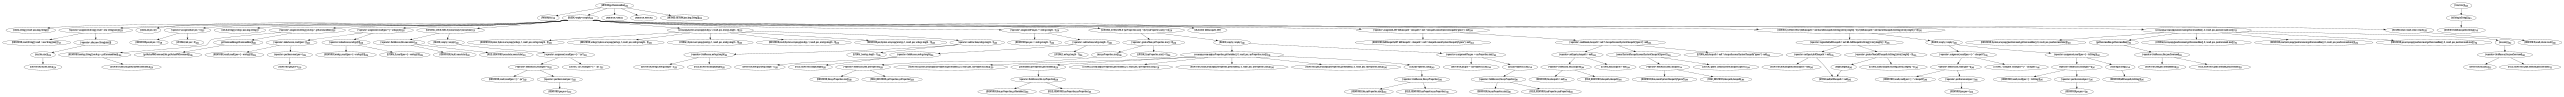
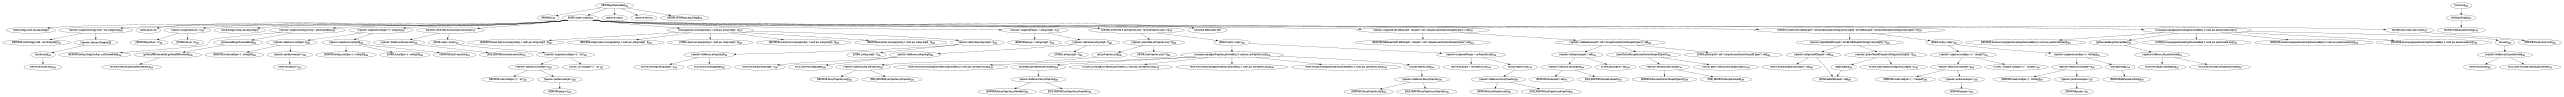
  digraph {
    fontname=Oswald
    node [fontname=Oswald]
    edge [fontname=Oswald]
    n1 [label=<(METHOD,getCommandline)<SUB>223</SUB>>]
    n2 [label=<(PARAM,this)<SUB>223</SUB>>]
    n3 [label=<(BLOCK,&lt;empty&gt;,&lt;empty&gt;)<SUB>223</SUB>>]
    n4 [label=<(MODIFIER,PUBLIC)>]
    n5 [label=<(MODIFIER,VIRTUAL)>]
    n6 [label=<(METHOD_RETURN,java.lang.String[])<SUB>223</SUB>>]
    n7 [label=<(LOCAL,String[] result: java.lang.String[])>]
    n8 [label=<(&lt;operator&gt;.assignment,String[] result = new String[size()])<SUB>228</SUB>>]
    n9 [label=<(LOCAL,int pos: int)>]
    n10 [label=<(&lt;operator&gt;.assignment,int pos = 0)<SUB>225</SUB>>]
    n11 [label=<(LOCAL,String[] vmArgs: java.lang.String[])>]
    n12 [label=<(&lt;operator&gt;.assignment,String[] vmArgs = getCommandline())<SUB>226</SUB>>]
    n13 [label=<(&lt;operator&gt;.assignment,result[pos++] = vmArgs[0])<SUB>228</SUB>>]
    n14 [label=<(CONTROL_STRUCTURE,if (executeJar),if (executeJar))<SUB>231</SUB>>]
    n15 [label=<(arraycopy,System.arraycopy(vmArgs, 1, result, pos, vmArgs.length - 1))<SUB>235</SUB>>]
    n16 [label=<(&lt;operator&gt;.assignmentPlus,pos += vmArgs.length - 1)<SUB>236</SUB>>]
    n17 [label=<(CONTROL_STRUCTURE,if (sysProperties.size() &gt; 0),if (sysProperties.size() &gt; 0))<SUB>238</SUB>>]
    n18 [label=<(LOCAL,Path fullClasspath: ANY)>]
    n19 [label=<(&lt;operator&gt;.assignment,ANY fullClasspath = classpath != null ? classpath.concatSystemClasspath(&quot;ignore&quot;) : null)<SUB>244</SUB>>]
    n20 [label=<(CONTROL_STRUCTURE,if (fullClasspath != null &amp;&amp; fullClasspath.toString().trim().length() &gt; 0),if (fullClasspath != null &amp;&amp; fullClasspath.toString().trim().length() &gt; 0))<SUB>245</SUB>>]
    n21 [label=<(arraycopy,arraycopy(javaCommand.getCommandline(), 0, result, pos, javaCommand.size()))<SUB>251</SUB>>]
    n22 [label=<(RETURN,return result;,return result;)<SUB>253</SUB>>]
    n23 [label=<(IDENTIFIER,result,String[] result = new String[size()])<SUB>224</SUB>>]
    n24 [label=<(&lt;operator&gt;.alloc,new String[size()])>]
    n25 [label=<(IDENTIFIER,pos,int pos = 0)<SUB>225</SUB>>]
    n26 [label=<(LITERAL,0,int pos = 0)<SUB>225</SUB>>]
    n27 [label=<(IDENTIFIER,vmArgs,String[] vmArgs = getCommandline())<SUB>226</SUB>>]
    n28 [label=<(getCommandline,getCommandline())<SUB>226</SUB>>]
    n29 [label=<(&lt;operator&gt;.indexAccess,result[pos++])<SUB>228</SUB>>]
    n30 [label=<(&lt;operator&gt;.indexAccess,vmArgs[0])<SUB>228</SUB>>]
    n31 [label=<(&lt;operator&gt;.fieldAccess,this.executeJar)<SUB>231</SUB>>]
    n32 [label=<(BLOCK,&lt;empty&gt;,&lt;empty&gt;)<SUB>231</SUB>>]
    n33 [label=<(IDENTIFIER,System,System.arraycopy(vmArgs, 1, result, pos, vmArgs.length - 1))<SUB>235</SUB>>]
    n34 [label=<(IDENTIFIER,vmArgs,System.arraycopy(vmArgs, 1, result, pos, vmArgs.length - 1))<SUB>235</SUB>>]
    n35 [label=<(LITERAL,1,System.arraycopy(vmArgs, 1, result, pos, vmArgs.length - 1))<SUB>235</SUB>>]
    n36 [label=<(IDENTIFIER,result,System.arraycopy(vmArgs, 1, result, pos, vmArgs.length - 1))<SUB>235</SUB>>]
    n37 [label=<(IDENTIFIER,pos,System.arraycopy(vmArgs, 1, result, pos, vmArgs.length - 1))<SUB>235</SUB>>]
    n38 [label=<(&lt;operator&gt;.subtraction,vmArgs.length - 1)<SUB>235</SUB>>]
    n39 [label=<(IDENTIFIER,pos,pos += vmArgs.length - 1)<SUB>236</SUB>>]
    n40 [label=<(&lt;operator&gt;.subtraction,vmArgs.length - 1)<SUB>236</SUB>>]
    n41 [label=<(&lt;operator&gt;.greaterThan,sysProperties.size() &gt; 0)<SUB>238</SUB>>]
    n42 [label=<(BLOCK,&lt;empty&gt;,&lt;empty&gt;)<SUB>238</SUB>>]
    n43 [label=<(IDENTIFIER,fullClasspath,ANY fullClasspath = classpath != null ? classpath.concatSystemClasspath(&quot;ignore&quot;) : null)<SUB>244</SUB>>]
    n44 [label=<(&lt;operator&gt;.conditional,classpath != null ? classpath.concatSystemClasspath(&quot;ignore&quot;) : null)<SUB>244</SUB>>]
    n45 [label=<(&lt;operator&gt;.logicalAnd,fullClasspath != null &amp;&amp; fullClasspath.toString().trim().length() &gt; 0)<SUB>245</SUB>>]
    n46 [label=<(BLOCK,&lt;empty&gt;,&lt;empty&gt;)<SUB>245</SUB>>]
    n47 [label=<(IDENTIFIER,System,arraycopy(javaCommand.getCommandline(), 0, result, pos, javaCommand.size()))<SUB>251</SUB>>]
    n48 [label=<(getCommandline,getCommandline())<SUB>251</SUB>>]
    n49 [label=<(LITERAL,0,arraycopy(javaCommand.getCommandline(), 0, result, pos, javaCommand.size()))<SUB>251</SUB>>]
    n50 [label=<(IDENTIFIER,result,arraycopy(javaCommand.getCommandline(), 0, result, pos, javaCommand.size()))<SUB>252</SUB>>]
    n51 [label=<(IDENTIFIER,pos,arraycopy(javaCommand.getCommandline(), 0, result, pos, javaCommand.size()))<SUB>252</SUB>>]
    n52 [label=<(size,size())<SUB>252</SUB>>]
    n53 [label=<(IDENTIFIER,result,return result;)<SUB>253</SUB>>]
    n54 [label=<(size,this.size())<SUB>224</SUB>>]
    n55 [label=<(IDENTIFIER,this,this.size())<SUB>224</SUB>>]
    n56 [label=<(getActualVMCommand,this.getActualVMCommand())<SUB>226</SUB>>]
    n57 [label=<(IDENTIFIER,this,this.getActualVMCommand())<SUB>226</SUB>>]
    n58 [label=<(IDENTIFIER,result,result[pos++] = vmArgs[0])<SUB>228</SUB>>]
    n59 [label=<(&lt;operator&gt;.postIncrement,pos++)<SUB>228</SUB>>]
    n60 [label=<(IDENTIFIER,vmArgs,result[pos++] = vmArgs[0])<SUB>228</SUB>>]
    n61 [label=<(LITERAL,0,result[pos++] = vmArgs[0])<SUB>228</SUB>>]
    n62 [label=<(IDENTIFIER,pos,pos++)<SUB>228</SUB>>]
    n63 [label=<(IDENTIFIER,this,if (executeJar))<SUB>231</SUB>>]
    n64 [label=<(FIELD_IDENTIFIER,executeJar,executeJar)<SUB>231</SUB>>]
    n65 [label=<(&lt;operator&gt;.assignment,result[pos++] = &quot;-jar&quot;)<SUB>232</SUB>>]
    n66 [label=<(&lt;operator&gt;.indexAccess,result[pos++])<SUB>232</SUB>>]
    n67 [label=<(LITERAL,&quot;-jar&quot;,result[pos++] = &quot;-jar&quot;)<SUB>232</SUB>>]
    n68 [label=<(IDENTIFIER,result,result[pos++] = &quot;-jar&quot;)<SUB>232</SUB>>]
    n69 [label=<(&lt;operator&gt;.postIncrement,pos++)<SUB>232</SUB>>]
    n70 [label=<(IDENTIFIER,pos,pos++)<SUB>232</SUB>>]
    n71 [label=<(&lt;operator&gt;.fieldAccess,vmArgs.length)<SUB>235</SUB>>]
    n72 [label=<(LITERAL,1,vmArgs.length - 1)<SUB>235</SUB>>]
    n73 [label=<(IDENTIFIER,vmArgs,vmArgs.length - 1)<SUB>235</SUB>>]
    n74 [label=<(FIELD_IDENTIFIER,length,length)<SUB>235</SUB>>]
    n75 [label=<(&lt;operator&gt;.fieldAccess,vmArgs.length)<SUB>236</SUB>>]
    n76 [label=<(LITERAL,1,vmArgs.length - 1)<SUB>236</SUB>>]
    n77 [label=<(IDENTIFIER,vmArgs,vmArgs.length - 1)<SUB>236</SUB>>]
    n78 [label=<(FIELD_IDENTIFIER,length,length)<SUB>236</SUB>>]
    n79 [label=<(size,sysProperties.size())<SUB>238</SUB>>]
    n80 [label=<(LITERAL,0,sysProperties.size() &gt; 0)<SUB>238</SUB>>]
    n81 [label=<(arraycopy,arraycopy(sysProperties.getVariables(), 0, result, pos, sysProperties.size()))<SUB>239</SUB>>]
    n82 [label=<(&lt;operator&gt;.assignmentPlus,pos += sysProperties.size())<SUB>241</SUB>>]
    n83 [label=<(&lt;operator&gt;.fieldAccess,this.sysProperties)<SUB>238</SUB>>]
    n84 [label=<(IDENTIFIER,this,sysProperties.size())<SUB>238</SUB>>]
    n85 [label=<(FIELD_IDENTIFIER,sysProperties,sysProperties)<SUB>238</SUB>>]
    n86 [label=<(IDENTIFIER,System,arraycopy(sysProperties.getVariables(), 0, result, pos, sysProperties.size()))<SUB>239</SUB>>]
    n87 [label=<(getVariables,sysProperties.getVariables())<SUB>239</SUB>>]
    n88 [label=<(LITERAL,0,arraycopy(sysProperties.getVariables(), 0, result, pos, sysProperties.size()))<SUB>239</SUB>>]
    n89 [label=<(IDENTIFIER,result,arraycopy(sysProperties.getVariables(), 0, result, pos, sysProperties.size()))<SUB>240</SUB>>]
    n90 [label=<(IDENTIFIER,pos,arraycopy(sysProperties.getVariables(), 0, result, pos, sysProperties.size()))<SUB>240</SUB>>]
    n91 [label=<(size,sysProperties.size())<SUB>240</SUB>>]
    n92 [label=<(IDENTIFIER,pos,pos += sysProperties.size())<SUB>241</SUB>>]
    n93 [label=<(size,sysProperties.size())<SUB>241</SUB>>]
    n94 [label=<(&lt;operator&gt;.fieldAccess,this.sysProperties)<SUB>239</SUB>>]
    n95 [label=<(&lt;operator&gt;.fieldAccess,this.sysProperties)<SUB>240</SUB>>]
    n96 [label=<(IDENTIFIER,this,sysProperties.getVariables())<SUB>239</SUB>>]
    n97 [label=<(FIELD_IDENTIFIER,sysProperties,sysProperties)<SUB>239</SUB>>]
    n98 [label=<(IDENTIFIER,this,sysProperties.size())<SUB>240</SUB>>]
    n99 [label=<(FIELD_IDENTIFIER,sysProperties,sysProperties)<SUB>240</SUB>>]
    n100 [label=<(&lt;operator&gt;.fieldAccess,this.sysProperties)<SUB>241</SUB>>]
    n101 [label=<(IDENTIFIER,this,sysProperties.size())<SUB>241</SUB>>]
    n102 [label=<(FIELD_IDENTIFIER,sysProperties,sysProperties)<SUB>241</SUB>>]
    n103 [label=<(&lt;operator&gt;.notEquals,classpath != null)<SUB>244</SUB>>]
    n104 [label=<(concatSystemClasspath,concatSystemClasspath(&quot;ignore&quot;))<SUB>244</SUB>>]
    n105 [label=<(LITERAL,null,classpath != null ? classpath.concatSystemClasspath(&quot;ignore&quot;) : null)<SUB>244</SUB>>]
    n106 [label=<(&lt;operator&gt;.fieldAccess,this.classpath)<SUB>244</SUB>>]
    n107 [label=<(LITERAL,null,classpath != null)<SUB>244</SUB>>]
    n108 [label=<(&lt;operator&gt;.fieldAccess,this.classpath)<SUB>244</SUB>>]
    n109 [label=<(LITERAL,&quot;ignore&quot;,concatSystemClasspath(&quot;ignore&quot;))<SUB>244</SUB>>]
    n110 [label=<(IDENTIFIER,this,classpath != null)<SUB>244</SUB>>]
    n111 [label=<(FIELD_IDENTIFIER,classpath,classpath)<SUB>244</SUB>>]
    n112 [label=<(IDENTIFIER,this,concatSystemClasspath(&quot;ignore&quot;))<SUB>244</SUB>>]
    n113 [label=<(FIELD_IDENTIFIER,classpath,classpath)<SUB>244</SUB>>]
    n114 [label=<(&lt;operator&gt;.notEquals,fullClasspath != null)<SUB>245</SUB>>]
    n115 [label=<(&lt;operator&gt;.greaterThan,fullClasspath.toString().trim().length() &gt; 0)<SUB>245</SUB>>]
    n116 [label=<(&lt;operator&gt;.assignment,result[pos++] = &quot;-classpath&quot;)<SUB>246</SUB>>]
    n117 [label=<(&lt;operator&gt;.assignment,result[pos++] = toString())<SUB>247</SUB>>]
    n118 [label=<(IDENTIFIER,fullClasspath,fullClasspath != null)<SUB>245</SUB>>]
    n119 [label=<(LITERAL,null,fullClasspath != null)<SUB>245</SUB>>]
    n120 [label=<(length,length())<SUB>245</SUB>>]
    n121 [label=<(LITERAL,0,fullClasspath.toString().trim().length() &gt; 0)<SUB>245</SUB>>]
    n122 [label=<(trim,trim())<SUB>245</SUB>>]
    n123 [label=<(toString,toString())<SUB>245</SUB>>]
    n124 [label=<(IDENTIFIER,fullClasspath,toString())<SUB>245</SUB>>]
    n125 [label=<(&lt;operator&gt;.indexAccess,result[pos++])<SUB>246</SUB>>]
    n126 [label=<(LITERAL,&quot;-classpath&quot;,result[pos++] = &quot;-classpath&quot;)<SUB>246</SUB>>]
    n127 [label=<(&lt;operator&gt;.indexAccess,result[pos++])<SUB>247</SUB>>]
    n128 [label=<(toString,toString())<SUB>247</SUB>>]
    n129 [label=<(IDENTIFIER,result,result[pos++] = &quot;-classpath&quot;)<SUB>246</SUB>>]
    n130 [label=<(&lt;operator&gt;.postIncrement,pos++)<SUB>246</SUB>>]
    n131 [label=<(IDENTIFIER,pos,pos++)<SUB>246</SUB>>]
    n132 [label=<(IDENTIFIER,result,result[pos++] = toString())<SUB>247</SUB>>]
    n133 [label=<(&lt;operator&gt;.postIncrement,pos++)<SUB>247</SUB>>]
    n134 [label=<(IDENTIFIER,fullClasspath,toString())<SUB>247</SUB>>]
    n135 [label=<(IDENTIFIER,pos,pos++)<SUB>247</SUB>>]
    n136 [label=<(&lt;operator&gt;.fieldAccess,this.javaCommand)<SUB>251</SUB>>]
    n137 [label=<(&lt;operator&gt;.fieldAccess,this.javaCommand)<SUB>252</SUB>>]
    n138 [label=<(IDENTIFIER,this,getCommandline())<SUB>251</SUB>>]
    n139 [label=<(FIELD_IDENTIFIER,javaCommand,javaCommand)<SUB>251</SUB>>]
    n140 [label=<(IDENTIFIER,this,size())<SUB>252</SUB>>]
    n141 [label=<(FIELD_IDENTIFIER,javaCommand,javaCommand)<SUB>252</SUB>>]
    n1 -> n2
    n1 -> n3
    n1 -> n4
    n1 -> n5
    n1 -> n6
    n3 -> n7
    n3 -> n8
    n3 -> n9
    n3 -> n10
    n3 -> n11
    n3 -> n12
    n3 -> n13
    n3 -> n14
    n3 -> n15
    n3 -> n16
    n3 -> n17
    n3 -> n18
    n3 -> n19
    n3 -> n20
    n3 -> n21
    n3 -> n22
    n8 -> n23
    n8 -> n24
    n10 -> n25
    n10 -> n26
    n12 -> n27
    n12 -> n28
    n13 -> n29
    n13 -> n30
    n14 -> n31
    n14 -> n32
    n15 -> n33
    n15 -> n34
    n15 -> n35
    n15 -> n36
    n15 -> n37
    n15 -> n38
    n16 -> n39
    n16 -> n40
    n17 -> n41
    n17 -> n42
    n19 -> n43
    n19 -> n44
    n20 -> n45
    n20 -> n46
    n21 -> n47
    n21 -> n48
    n21 -> n49
    n21 -> n50
    n21 -> n51
    n21 -> n52
    n22 -> n53
    n24 -> n54
    n28 -> n56
    n29 -> n58
    n29 -> n59
    n30 -> n60
    n30 -> n61
-   n31 -> n63
+   n30 -> n63
    n31 -> n64
    n32 -> n65
    n38 -> n71
    n38 -> n72
    n40 -> n75
    n40 -> n76
    n41 -> n79
    n41 -> n80
    n42 -> n81
    n42 -> n82
    n44 -> n103
    n44 -> n104
    n44 -> n105
    n45 -> n114
    n45 -> n115
    n46 -> n116
    n46 -> n117
    n48 -> n136
    n52 -> n137
    n54 -> n55
-   n27 -> n57
+   n56 -> n57
    n59 -> n62
    n65 -> n66
    n65 -> n67
    n66 -> n68
    n66 -> n69
    n69 -> n70
    n71 -> n73
    n71 -> n74
    n75 -> n77
    n75 -> n78
    n79 -> n83
    n81 -> n86
    n81 -> n87
    n81 -> n88
    n81 -> n89
    n81 -> n90
    n81 -> n91
    n82 -> n92
    n82 -> n93
    n83 -> n84
    n83 -> n85
    n87 -> n94
    n91 -> n95
    n93 -> n100
    n94 -> n96
    n94 -> n97
    n95 -> n98
    n95 -> n99
    n100 -> n101
    n100 -> n102
    n103 -> n106
    n103 -> n107
    n104 -> n108
    n104 -> n109
    n106 -> n110
    n106 -> n111
    n108 -> n112
    n108 -> n113
    n114 -> n118
    n114 -> n119
    n115 -> n120
    n115 -> n121
    n116 -> n125
    n116 -> n126
    n117 -> n127
    n117 -> n128
    n120 -> n119
    n122 -> n123
    n123 -> n124
    n125 -> n129
    n125 -> n130
    n127 -> n132
    n127 -> n133
    n128 -> n134
    n130 -> n131
    n133 -> n135
    n136 -> n138
    n136 -> n139
    n137 -> n140
    n137 -> n141
  }
